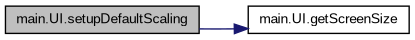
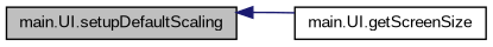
  digraph {
    rankdir=LR
    fontname="Liberation Sans"
    node [color=black fontname="Liberation Sans" fontsize=10 shape=record style=filled]
    n1 [fillcolor=grey75 fontcolor=black height=0.2 label="main.UI.setupDefaultScaling" width=0.4]
    n2 [fillcolor=white height=0.2 label="main.UI.getScreenSize" width=0.4]
-   n1 -> n2 [color=midnightblue fontname="Liberation Sans" fontsize=10 labelfontname=Helvetica labelfontsize=10 style=solid]
+   n2 -> n1 [color=midnightblue fontname="Liberation Sans" fontsize=10 labelfontname=Helvetica labelfontsize=10 style=solid]
  }
